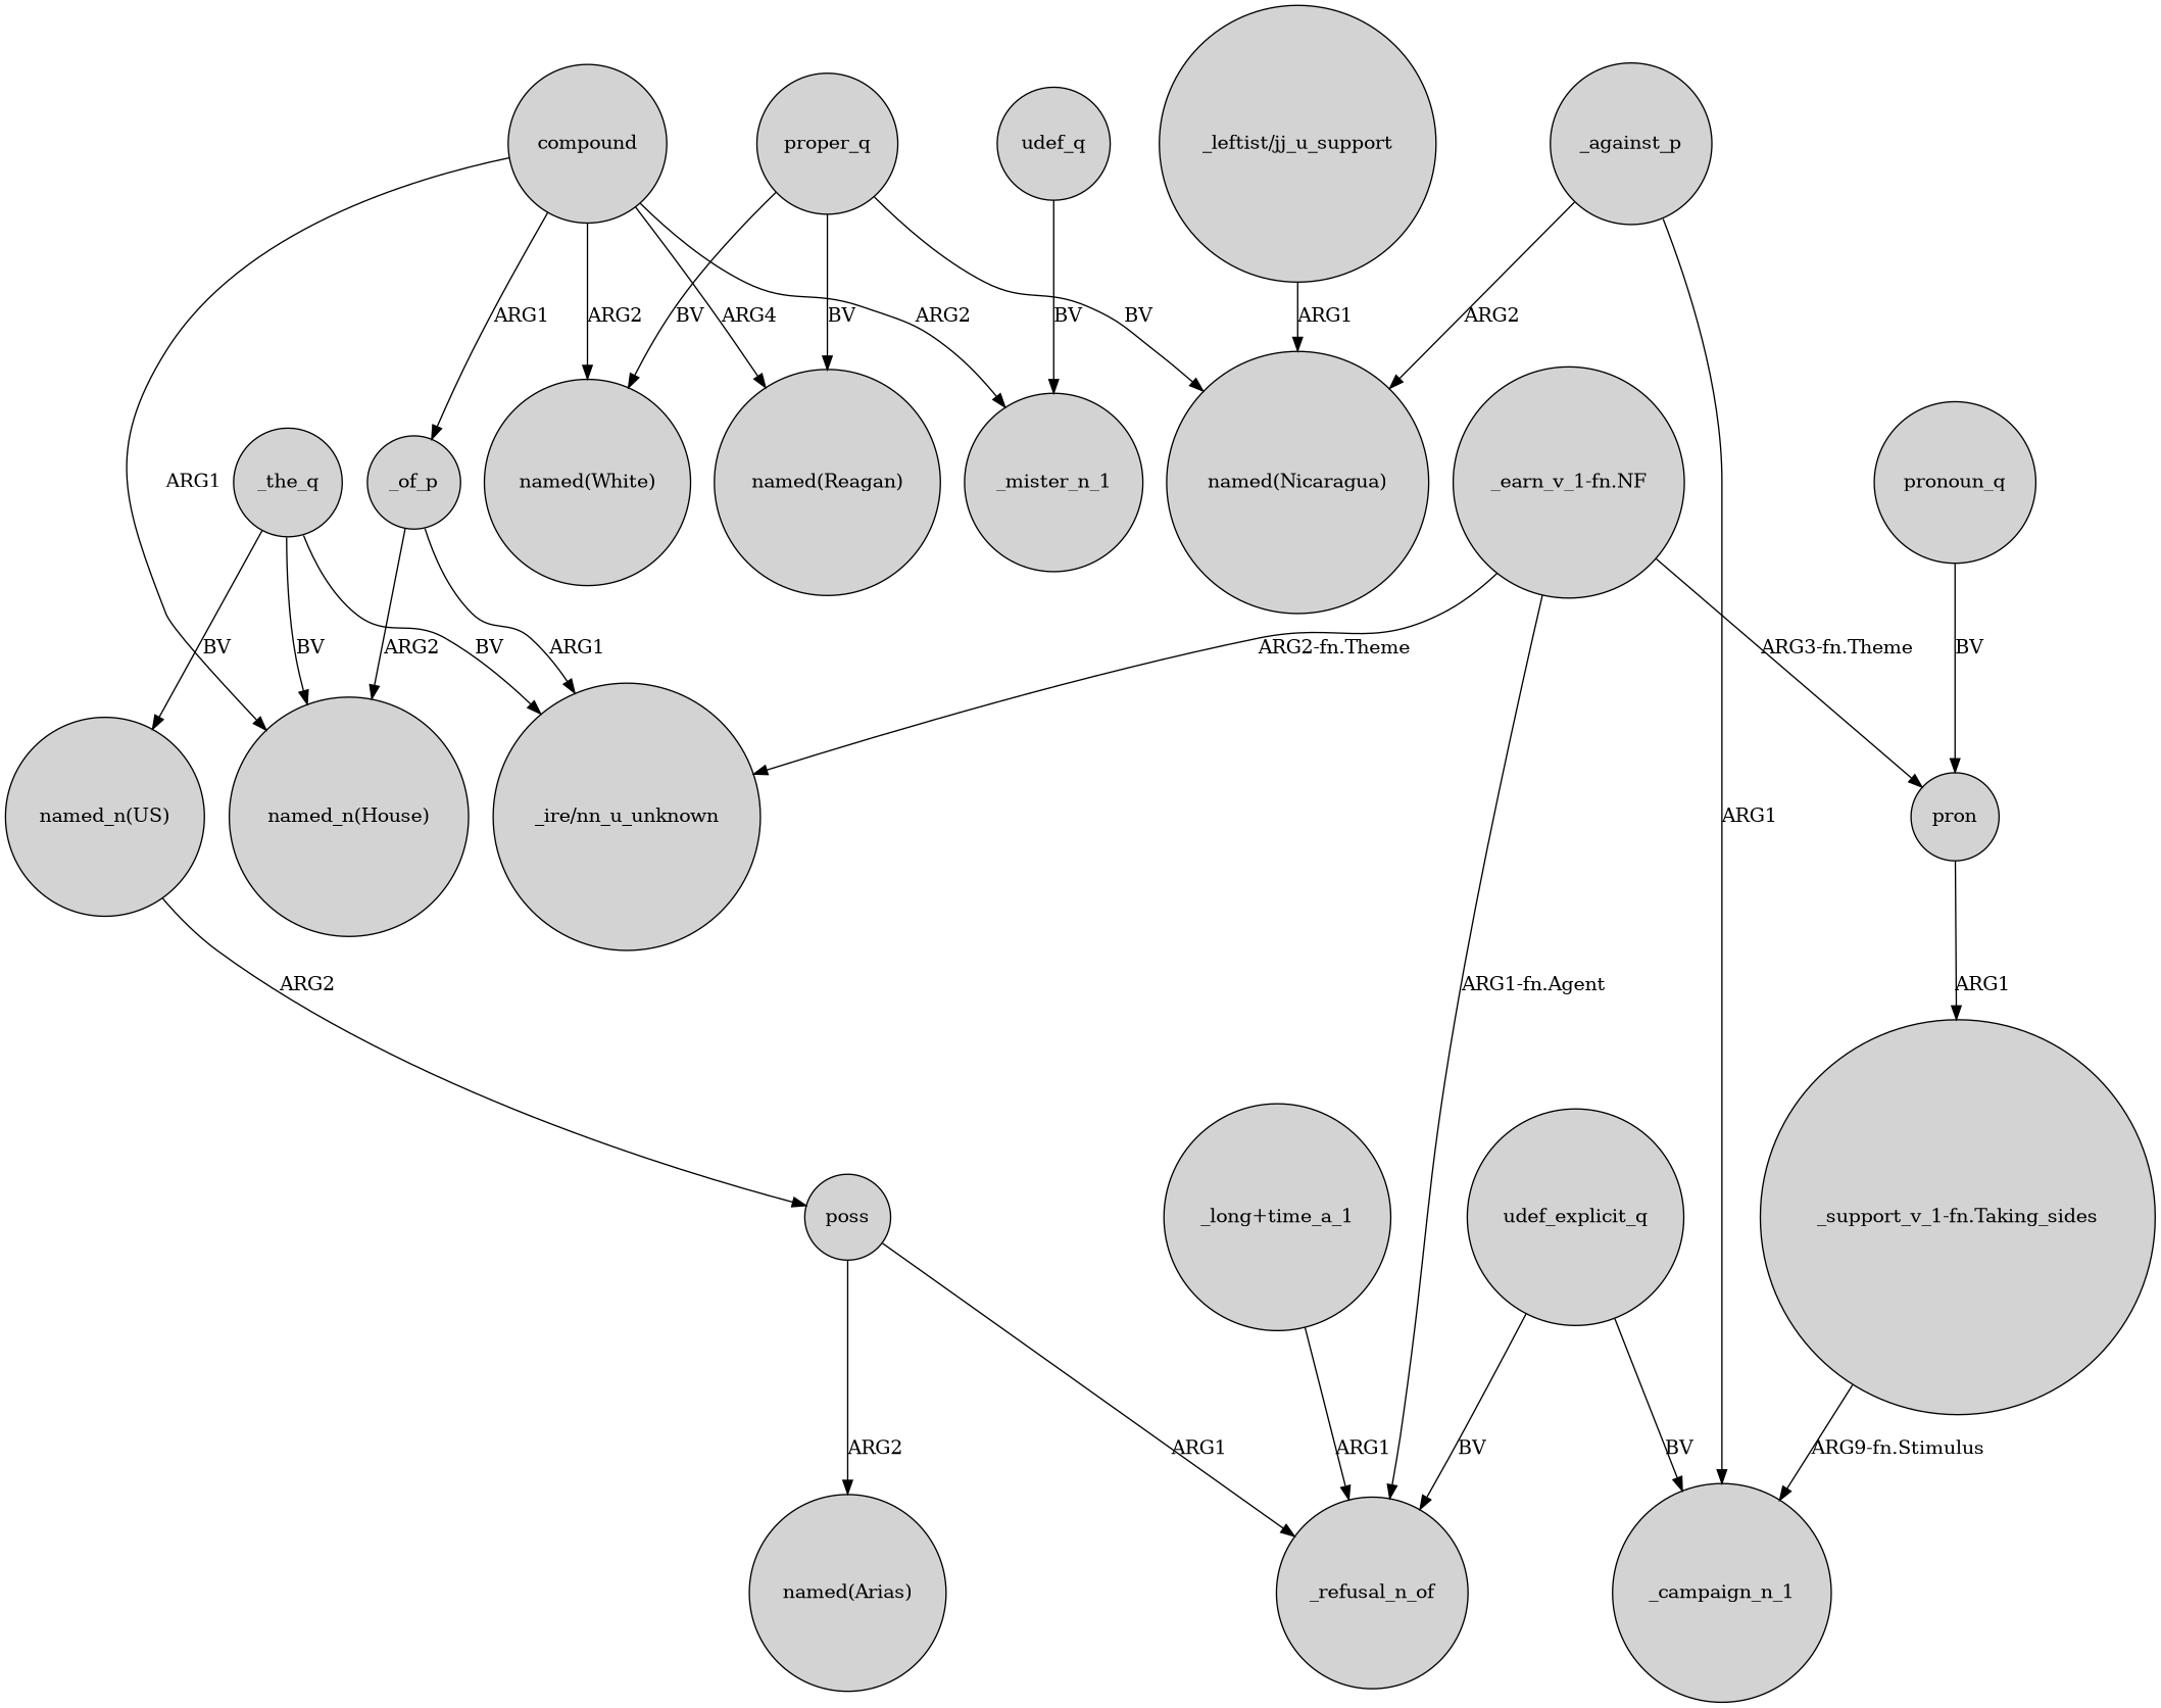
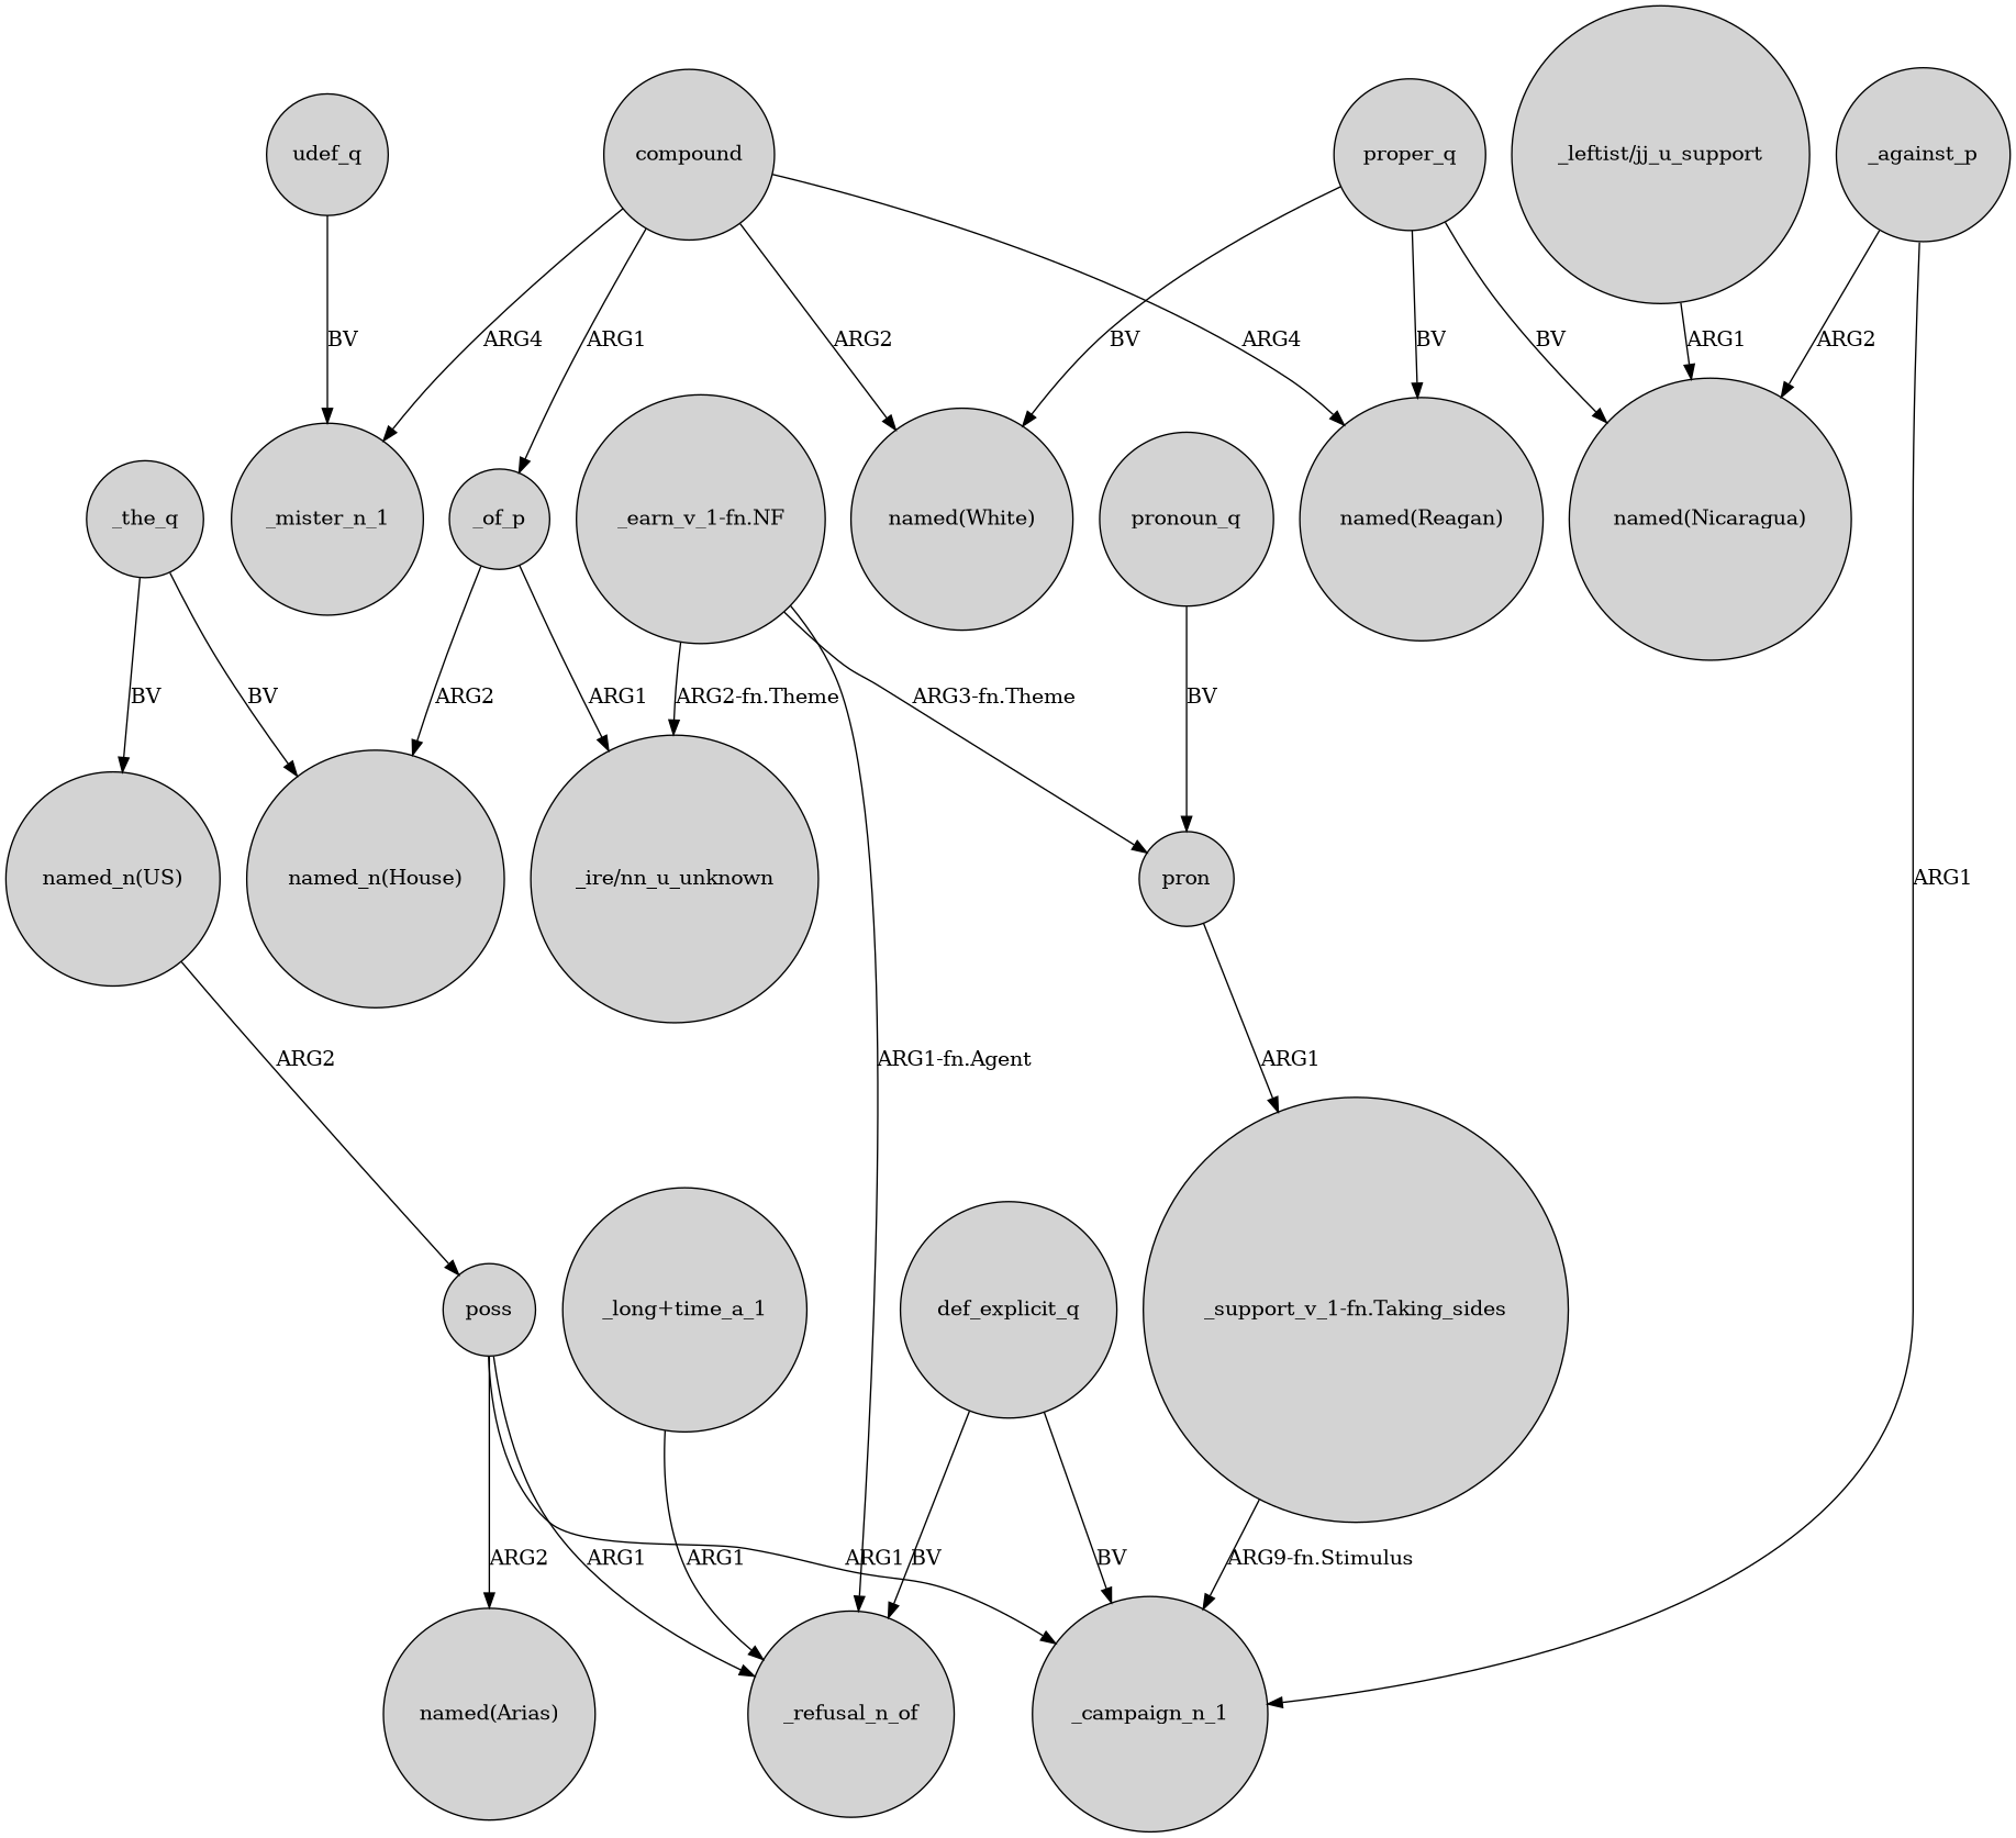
  digraph {
    node [shape=circle style=filled]
    "_long+time_a_1"
    _refusal_n_of
    "_support_v_1-fn.Taking_sides"
    _campaign_n_1
    poss
    "named(Arias)"
    "named_n(US)"
    _the_q
    "_ire/nn_u_unknown"
    "named_n(House)"
    _against_p
    "named(Nicaragua)"
-   def_explicit_q [label=udef_explicit_q]
+   def_explicit_q
    compound
    _mister_n_1
    "named(White)"
    "named(Reagan)"
    _of_p
    udef_q
    pronoun_q
    pron
    proper_q
    "_earn_v_1-fn.NF"
    n24 [label="_leftist/jj_u_support"]
    "_long+time_a_1" -> _refusal_n_of [label=ARG1]
    "_support_v_1-fn.Taking_sides" -> _campaign_n_1 [label="ARG9-fn.Stimulus"]
    poss -> _refusal_n_of [label=ARG1]
+   poss -> _campaign_n_1 [label=ARG1]
    poss -> "named(Arias)" [label=ARG2]
    "named_n(US)" -> poss [label=ARG2]
    _the_q -> "named_n(US)" [label=BV]
-   _the_q -> "_ire/nn_u_unknown" [label=BV]
    _the_q -> "named_n(House)" [label=BV]
    _against_p -> _campaign_n_1 [label=ARG1]
    _against_p -> "named(Nicaragua)" [label=ARG2]
    def_explicit_q -> _refusal_n_of [label=BV]
    def_explicit_q -> _campaign_n_1 [label=BV]
-   compound -> "named_n(House)" [label=ARG1]
-   compound -> _mister_n_1 [label=ARG2]
+   compound -> _mister_n_1 [label=ARG4]
    compound -> "named(White)" [label=ARG2]
    compound -> "named(Reagan)" [label=ARG4]
    compound -> _of_p [label=ARG1]
    _of_p -> "_ire/nn_u_unknown" [label=ARG1]
    _of_p -> "named_n(House)" [label=ARG2]
    udef_q -> _mister_n_1 [label=BV]
    pronoun_q -> pron [label=BV]
    pron -> "_support_v_1-fn.Taking_sides" [label=ARG1]
    proper_q -> "named(Nicaragua)" [label=BV]
    proper_q -> "named(White)" [label=BV]
    proper_q -> "named(Reagan)" [label=BV]
    "_earn_v_1-fn.NF" -> _refusal_n_of [label="ARG1-fn.Agent"]
    "_earn_v_1-fn.NF" -> "_ire/nn_u_unknown" [label="ARG2-fn.Theme"]
    "_earn_v_1-fn.NF" -> pron [label="ARG3-fn.Theme"]
    n24 -> "named(Nicaragua)" [label=ARG1]
  }
